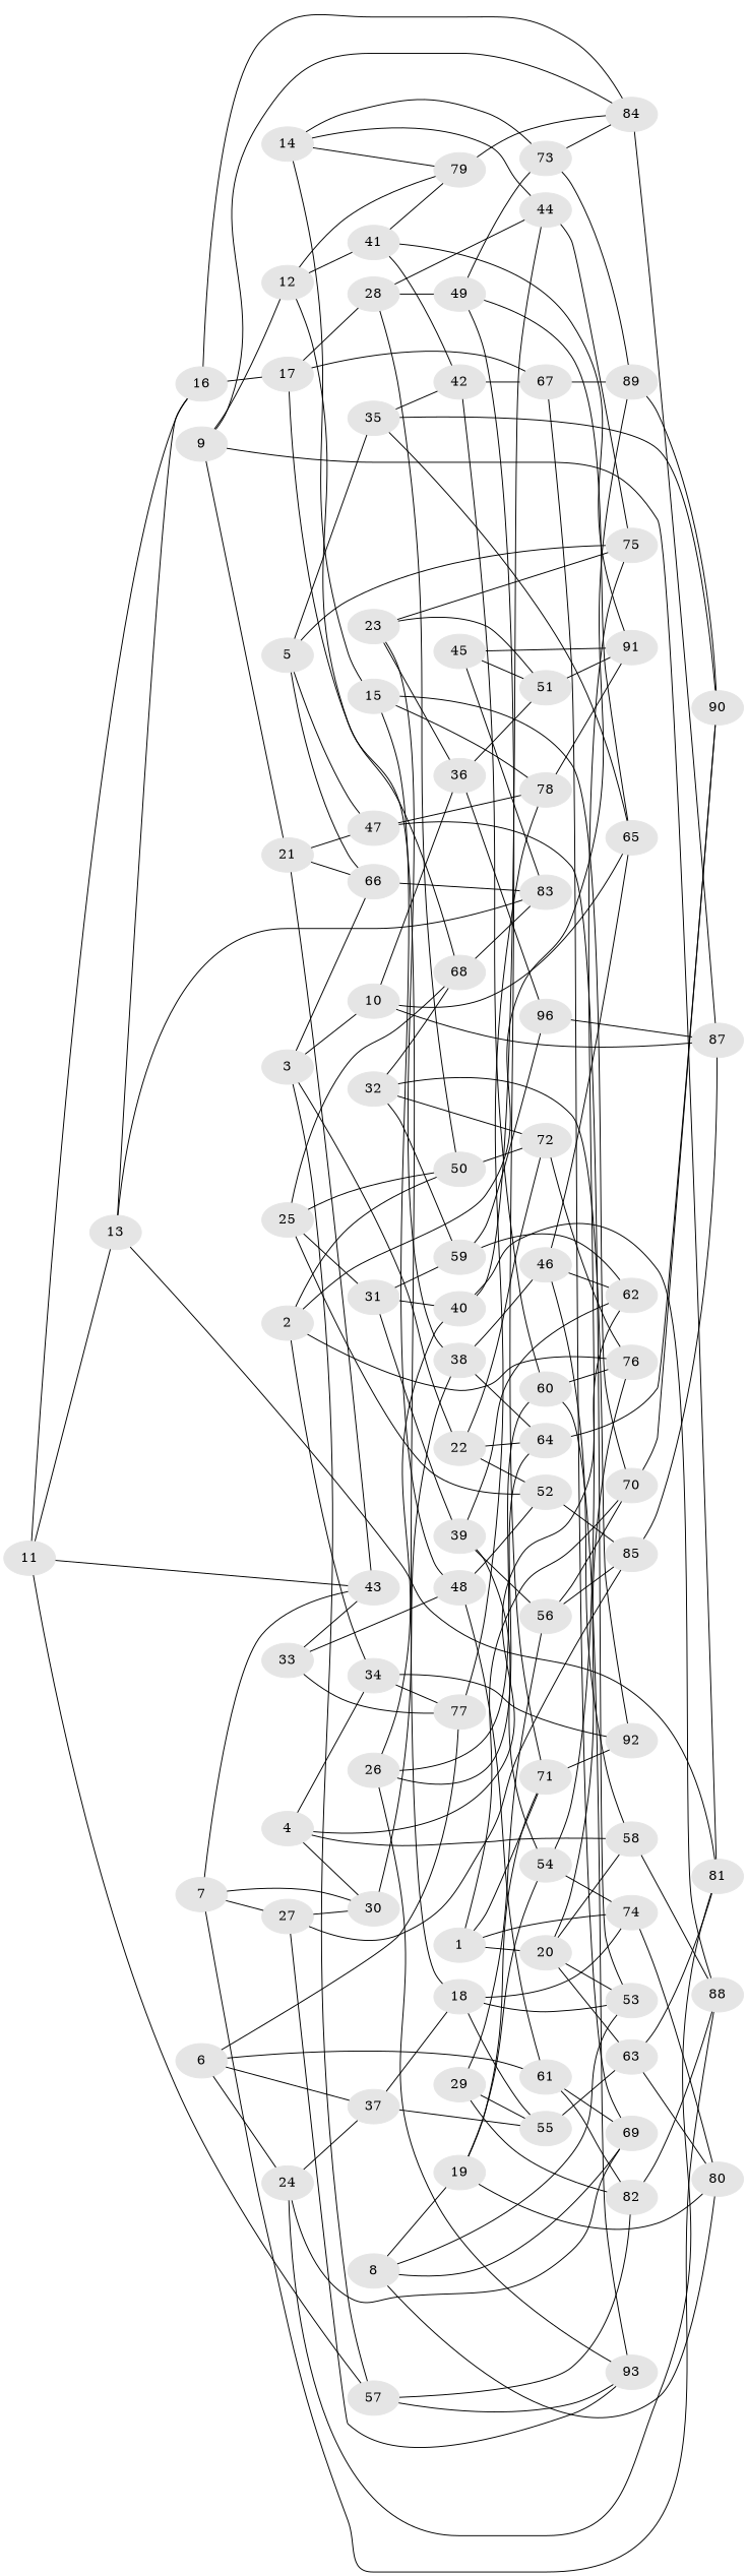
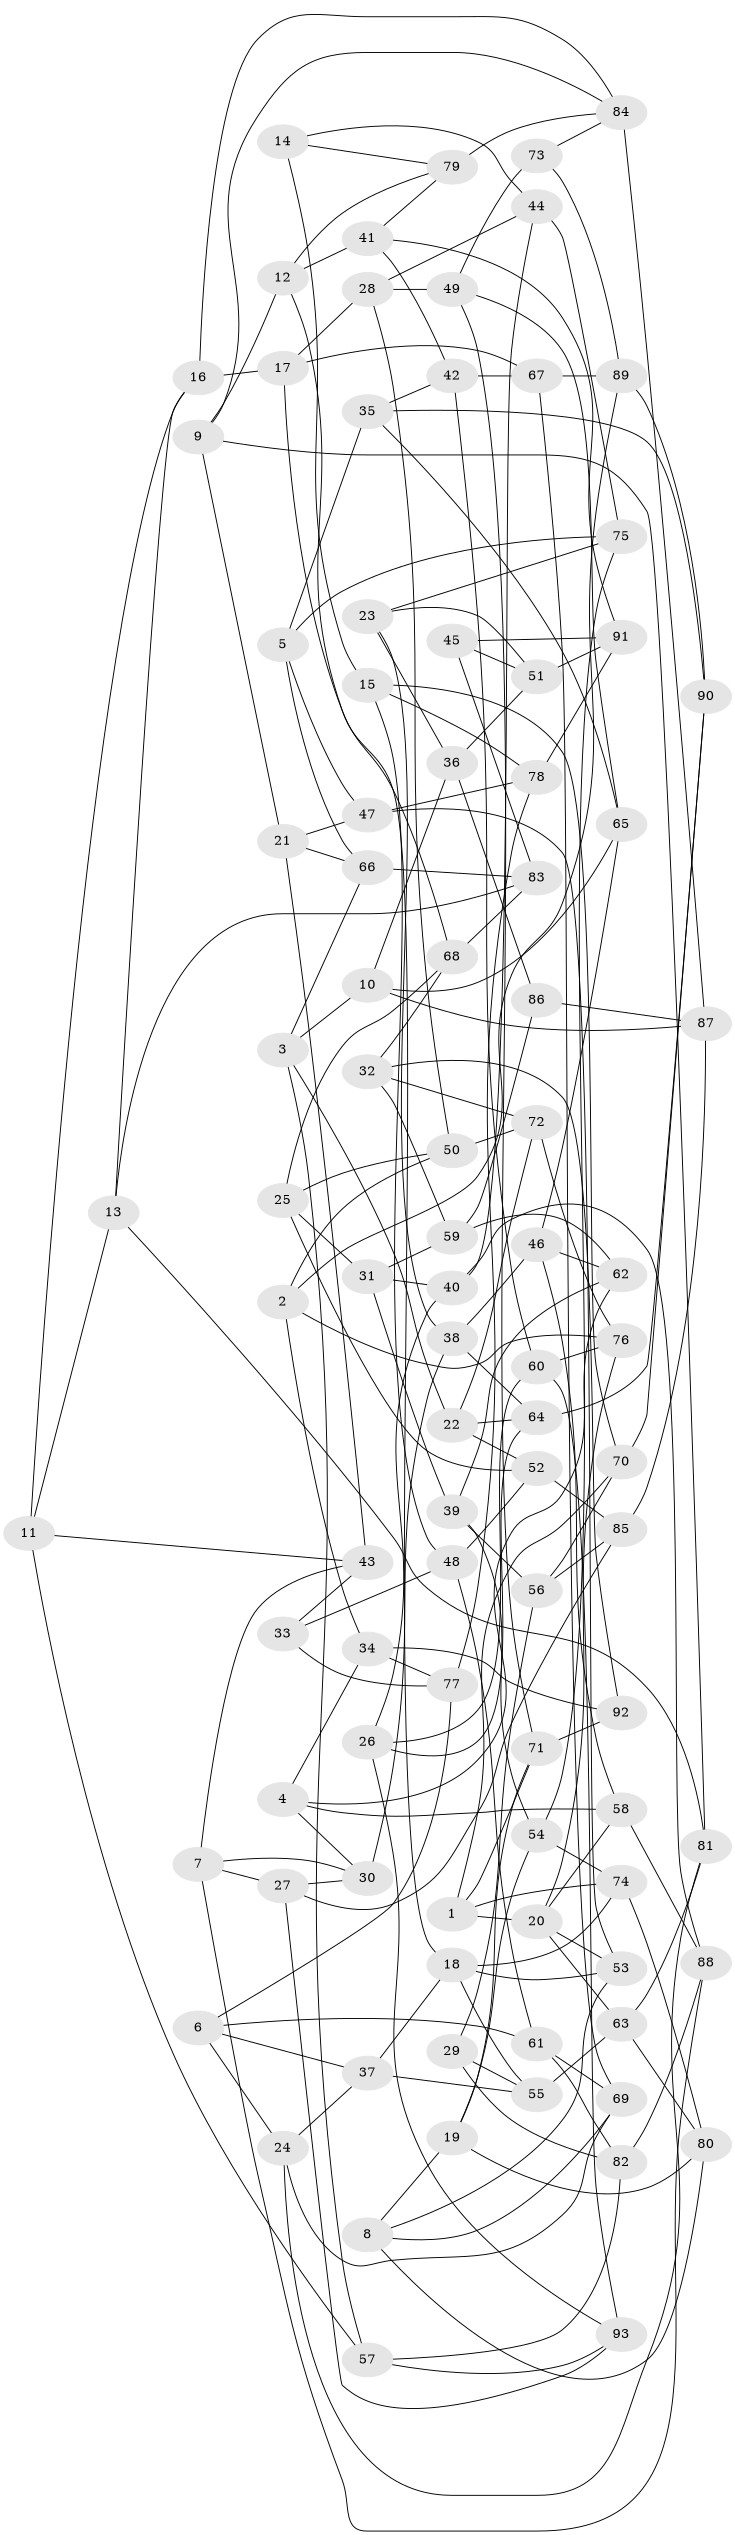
  graph {
    rankdir=LR
    node [color=gray90 style=filled]
    1
    70
    71
    74
    20
    33
    77
    43
    48
    90
    92
    80
    2
    34
    50
    76
    89
    72
    3
    10
    22
    57
    66
    36
    65
    87
    52
    64
    93
    82
    83
    4
    30
    58
    62
    38
    88
    5
    35
    47
    75
    42
    53
    78
    6
    24
    37
    61
    69
    81
    18
    55
    7
    27
    85
    8
    19
    54
    9
    12
    21
    84
    41
    79
-   86 [label=96]
+   86
    51
    11
    13
    16
    17
    91
    14
    15
    44
    73
    28
    67
    68
    49
    63
    23
    46
    25
    31
    40
    39
    59
    26
    60
    29
    56
    32
    45
    1 -- 70
    1 -- 71
    1 -- 74
    1 -- 20
    70 -- 90
    71 -- 92
    74 -- 80
    20 -- 76
    20 -- 58
    20 -- 53
    20 -- 63
    33 -- 77
    33 -- 43
    33 -- 48
    77 -- 78
    48 -- 52
    48 -- 61
    2 -- 34
    2 -- 50
    2 -- 76
    2 -- 89
    34 -- 77
    34 -- 92
    50 -- 72
    89 -- 90
    72 -- 76
    3 -- 10
    3 -- 22
    3 -- 57
    3 -- 66
    10 -- 36
    10 -- 65
    10 -- 87
    22 -- 72
    22 -- 52
    22 -- 64
    57 -- 93
    57 -- 82
    66 -- 83
    36 -- 86
    36 -- 51
    52 -- 85
    64 -- 90
    82 -- 88
    4 -- 34
    4 -- 30
    4 -- 58
    4 -- 62
    30 -- 38
    58 -- 88
    38 -- 64
    38 -- 46
    5 -- 66
    5 -- 35
    5 -- 47
    5 -- 75
    35 -- 90
    35 -- 65
    35 -- 42
    47 -- 53
    47 -- 78
    42 -- 67
    42 -- 60
    78 -- 91
    6 -- 77
    6 -- 24
    6 -- 37
    6 -- 61
    24 -- 37
    24 -- 69
    24 -- 81
    37 -- 18
    37 -- 55
    61 -- 82
    61 -- 69
    18 -- 74
    18 -- 53
    18 -- 55
    55 -- 63
    7 -- 43
    7 -- 30
    7 -- 88
    7 -- 27
    27 -- 93
    27 -- 30
    27 -- 85
    85 -- 87
    8 -- 80
    8 -- 53
    8 -- 69
    8 -- 19
    19 -- 71
    19 -- 80
    19 -- 54
    54 -- 74
    54 -- 75
    9 -- 81
    9 -- 12
    9 -- 21
    9 -- 84
    12 -- 18
    12 -- 41
    12 -- 79
    21 -- 43
    21 -- 66
    21 -- 47
    84 -- 87
    41 -- 42
    41 -- 79
    41 -- 91
    79 -- 84
    86 -- 87
    51 -- 91
    11 -- 43
    11 -- 57
    11 -- 13
    11 -- 16
    13 -- 83
    13 -- 81
    13 -- 16
    16 -- 84
    16 -- 17
    17 -- 28
    17 -- 67
    17 -- 68
    14 -- 79
    14 -- 15
    14 -- 44
-   14 -- 73
    15 -- 70
    15 -- 48
    15 -- 78
    44 -- 75
    73 -- 89
    73 -- 84
    28 -- 50
    28 -- 44
    28 -- 49
    67 -- 89
    67 -- 69
    68 -- 83
    49 -- 71
    49 -- 65
    49 -- 73
    63 -- 80
    63 -- 81
    23 -- 36
    23 -- 38
    23 -- 75
    23 -- 51
    46 -- 65
    46 -- 58
    46 -- 62
    25 -- 50
    25 -- 52
    25 -- 68
    25 -- 31
    31 -- 40
    31 -- 39
    31 -- 59
    40 -- 88
    40 -- 44
    39 -- 62
    39 -- 54
    39 -- 56
    59 -- 62
    59 -- 86
    26 -- 64
    26 -- 93
    26 -- 40
    26 -- 60
    60 -- 76
    60 -- 93
    29 -- 82
    29 -- 55
    29 -- 56
    56 -- 70
    56 -- 85
    32 -- 92
    32 -- 72
    32 -- 68
    32 -- 59
    45 -- 83
    45 -- 51
    45 -- 91
  }
